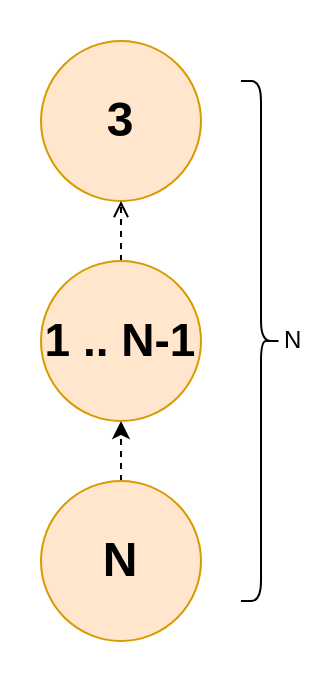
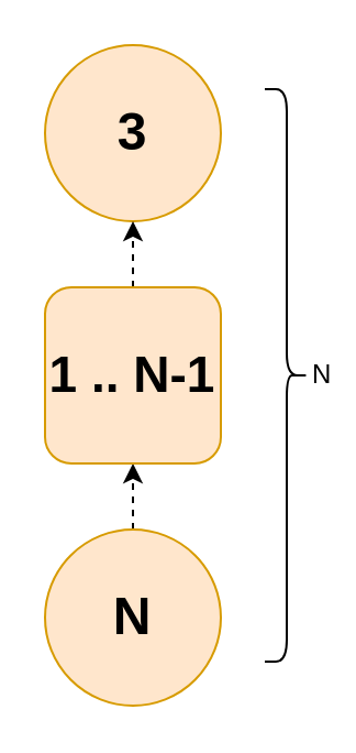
  <mxCell id="0" />
  <mxCell id="1" parent="0" />
  <mxCell id="2" value="" style="group" vertex="1" connectable="0" parent="1"><mxGeometry x="20" y="20" width="120" height="300" as="geometry" /></mxCell>
  <mxCell id="3" value="&lt;font face=&quot;Helvetica&quot;&gt;&lt;b&gt;&lt;font style=&quot;font-size: 24px;&quot;&gt;3&lt;/font&gt;&lt;/b&gt;&lt;/font&gt;" style="ellipse;whiteSpace=wrap;html=1;fillColor=#ffe6cc;strokeColor=#d79b00;" vertex="1" parent="2"><mxGeometry width="80" height="80" as="geometry" /></mxCell>
- <mxCell id="4" style="edgeStyle=orthogonalEdgeStyle;rounded=0;orthogonalLoop=1;jettySize=auto;html=1;exitX=0.5;exitY=0;exitDx=0;exitDy=0;entryX=0.5;entryY=1;entryDx=0;entryDy=0;dashed=1;endArrow=open;" edge="1" parent="2" source="8" target="3"><mxGeometry relative="1" as="geometry"><mxPoint x="40" y="10" as="sourcePoint" /></mxGeometry></mxCell>
+ <mxCell id="4" style="edgeStyle=orthogonalEdgeStyle;rounded=0;orthogonalLoop=1;jettySize=auto;html=1;exitX=0.5;exitY=0;exitDx=0;exitDy=0;entryX=0.5;entryY=1;entryDx=0;entryDy=0;dashed=1;" edge="1" parent="2" source="8" target="3"><mxGeometry relative="1" as="geometry"><mxPoint x="40" y="10" as="sourcePoint" /></mxGeometry></mxCell>
  <mxCell id="5" style="edgeStyle=orthogonalEdgeStyle;rounded=0;orthogonalLoop=1;jettySize=auto;html=1;exitX=0.5;exitY=0;exitDx=0;exitDy=0;entryX=0.5;entryY=1;entryDx=0;entryDy=0;dashed=1;" edge="1" parent="2" source="6" target="8"><mxGeometry relative="1" as="geometry"><mxPoint x="-230" y="-100" as="targetPoint" /></mxGeometry></mxCell>
  <mxCell id="6" value="&lt;font style=&quot;font-size: 24px;&quot;&gt;&lt;b&gt;N&lt;/b&gt;&lt;/font&gt;" style="ellipse;whiteSpace=wrap;html=1;fillColor=#ffe6cc;strokeColor=#d79b00;" vertex="1" parent="2"><mxGeometry y="220" width="80" height="80" as="geometry" /></mxCell>
  <mxCell id="7" value="N" style="shape=curlyBracket;whiteSpace=wrap;html=1;rounded=1;flipH=1;labelPosition=right;verticalLabelPosition=middle;align=left;verticalAlign=middle;" vertex="1" parent="2"><mxGeometry x="100" y="20" width="20" height="260" as="geometry" /></mxCell>
- <mxCell id="8" value="&lt;font style=&quot;font-size: 23px;&quot; face=&quot;Helvetica&quot;&gt;&lt;b&gt;&lt;font&gt;1 .. N-1&lt;/font&gt;&lt;/b&gt;&lt;/font&gt;" style="ellipse;whiteSpace=wrap;html=1;fillColor=#ffe6cc;strokeColor=#d79b00;" vertex="1" parent="2"><mxGeometry y="110" width="80" height="80" as="geometry" /></mxCell>
+ <mxCell id="8" value="&lt;font style=&quot;font-size: 23px;&quot; face=&quot;Helvetica&quot;&gt;&lt;b&gt;&lt;font&gt;1 .. N-1&lt;/font&gt;&lt;/b&gt;&lt;/font&gt;" style="whiteSpace=wrap;html=1;fillColor=#ffe6cc;strokeColor=#d79b00;rounded=1;" vertex="1" parent="2"><mxGeometry y="110" width="80" height="80" as="geometry" /></mxCell>
